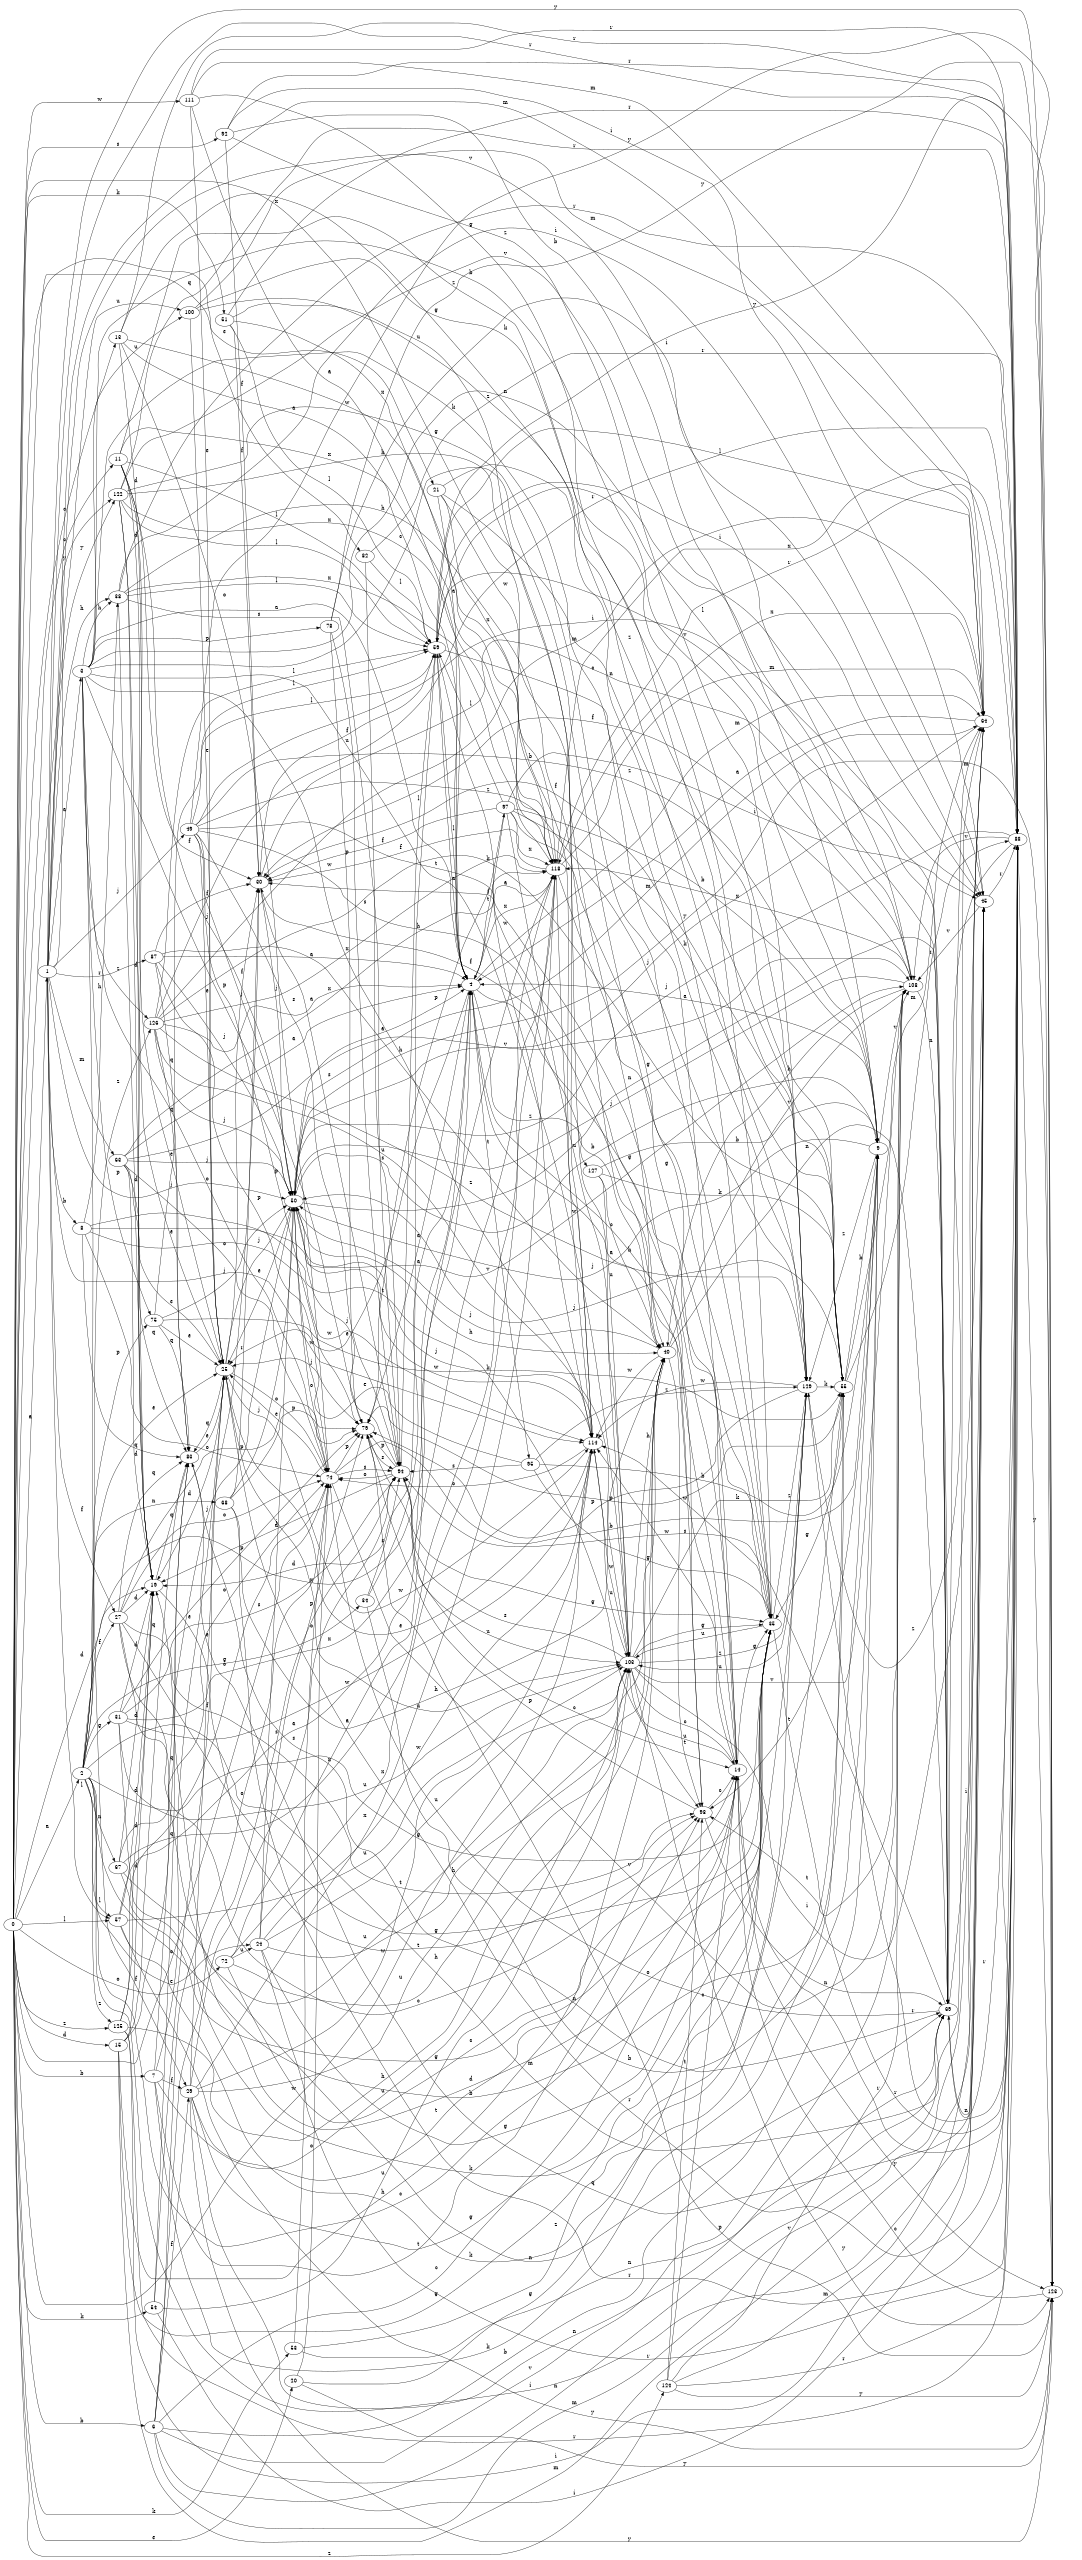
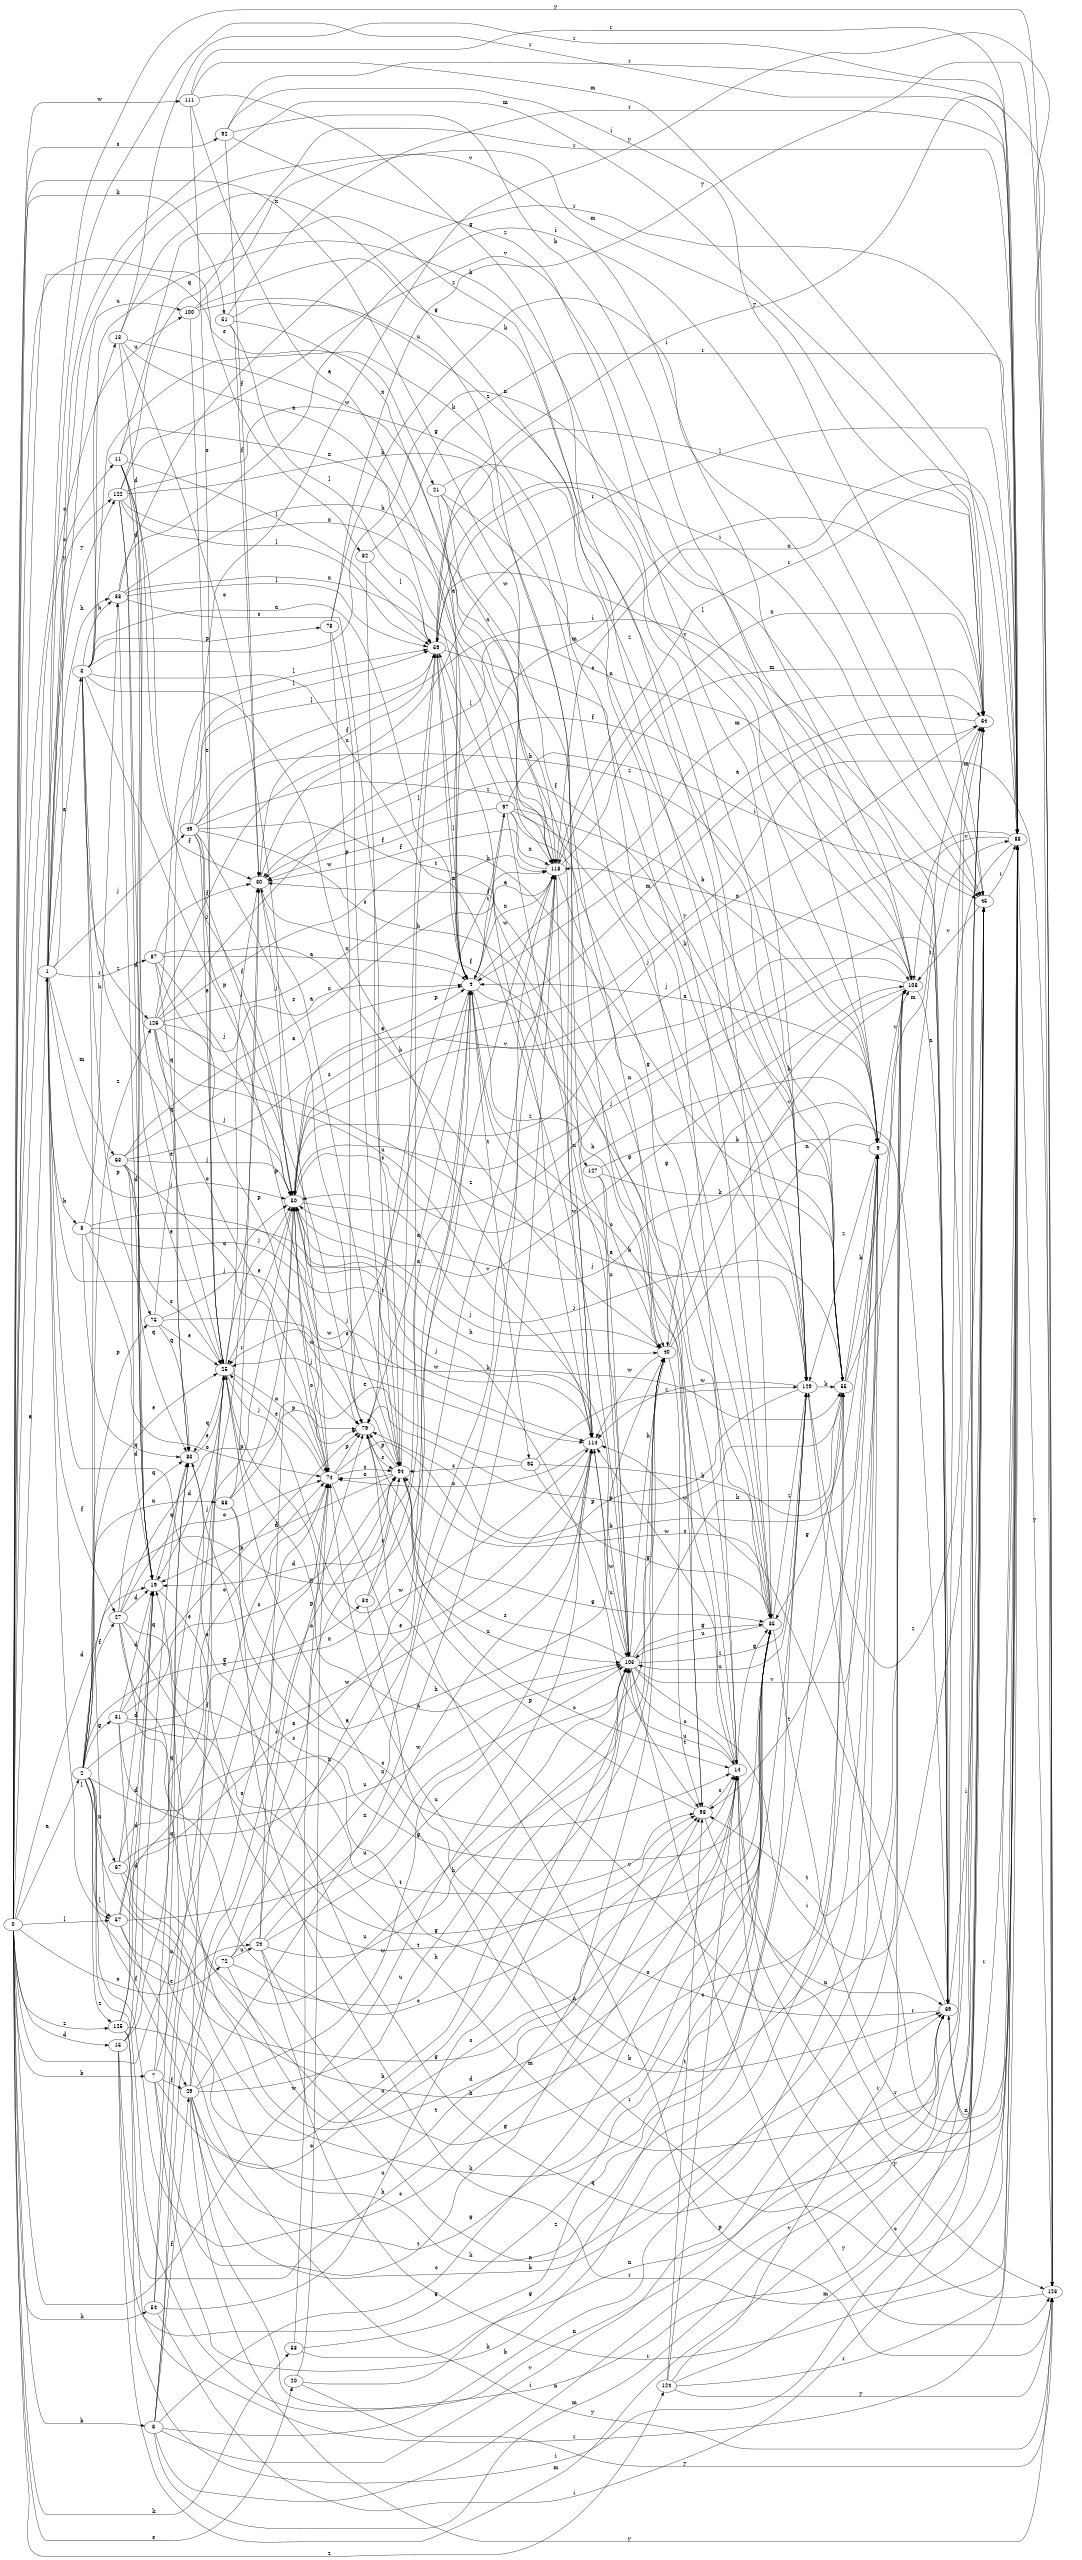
  strict digraph {
    rankdir=LR
    0
    1
    2
    6
    7
    11
    13
    15
    19
    20
    21
    51
    53
    54
    57
    72
    74
    82
    92
    111
    114
    118
    122
    124
    125
    3
    8
    27
    38
    49
    50
    63
    64
    87
    88
    100
    108
    123
    9
    14
    24
    25
    31
    34
    35
    45
    67
    68
    75
    126
    29
    69
    94
    55
    103
    83
    98
    59
    129
    30
    4
    40
    79
    78
    95
    97
    127
    0 -> 1 [label=a]
    0 -> 2 [label=a]
    0 -> 6 [label=b]
    0 -> 7 [label=b]
    0 -> 11 [label=c]
    0 -> 13 [label=c]
    0 -> 15 [label=d]
    0 -> 19 [label=d]
    0 -> 20 [label=e]
    0 -> 21 [label=e]
    0 -> 51 [label=k]
    0 -> 53 [label=k]
    0 -> 54 [label=k]
    0 -> 57 [label=l]
    0 -> 72 [label=o]
    0 -> 74 [label=o]
    0 -> 82 [label=q]
    0 -> 92 [label=s]
    0 -> 111 [label=w]
    0 -> 114 [label=w]
    0 -> 118 [label=x]
    0 -> 122 [label=y]
    0 -> 124 [label=z]
    0 -> 125 [label=z]
    1 -> 57 [label=l]
    1 -> 114 [label=w]
    1 -> 122 [label=y]
    1 -> 3 [label=a]
    1 -> 8 [label=b]
    1 -> 27 [label=f]
    1 -> 38 [label=h]
    1 -> 49 [label=j]
    1 -> 50 [label=j]
    1 -> 63 [label=m]
    1 -> 64 [label=m]
    1 -> 87 [label=r]
    1 -> 88 [label=r]
    1 -> 100 [label=u]
    1 -> 108 [label=v]
    1 -> 123 [label=y]
    2 -> 57 [label=l]
    2 -> 118 [label=x]
    2 -> 125 [label=z]
    2 -> 27 [label=f]
    2 -> 64 [label=m]
    2 -> 9 [label=b]
    2 -> 14 [label=c]
    2 -> 24 [label=e]
    2 -> 25 [label=e]
    2 -> 31 [label=g]
    2 -> 34 [label=g]
    2 -> 35 [label=g]
    2 -> 45 [label=i]
    2 -> 67 [label=n]
    2 -> 68 [label=n]
    2 -> 75 [label=p]
    2 -> 126 [label=z]
    6 -> 74 [label=o]
    6 -> 64 [label=m]
    6 -> 108 [label=v]
    6 -> 9 [label=b]
    6 -> 14 [label=c]
    6 -> 29 [label=f]
    6 -> 69 [label=n]
    6 -> 94 [label=s]
    7 -> 25 [label=e]
    7 -> 29 [label=f]
    7 -> 55 [label=k]
    7 -> 103 [label=u]
    7 -> 83 [label=q]
    7 -> 98 [label=t]
    11 -> 19 [label=d]
    11 -> 118 [label=x]
    11 -> 50 [label=j]
    11 -> 25 [label=e]
    11 -> 59 [label=l]
    11 -> 129 [label=z]
    11 -> 30 [label=f]
    13 -> 19 [label=d]
    13 -> 74 [label=o]
    13 -> 114 [label=w]
    13 -> 88 [label=r]
    13 -> 35 [label=g]
    13 -> 4 [label=a]
    15 -> 19 [label=d]
    15 -> 50 [label=j]
    15 -> 64 [label=m]
    15 -> 35 [label=g]
    15 -> 83 [label=q]
    15 -> 40 [label=h]
    19 -> 83 [label=q]
    19 -> 98 [label=t]
    20 -> 74 [label=o]
    20 -> 123 [label=y]
    20 -> 35 [label=g]
    21 -> 114 [label=w]
    21 -> 118 [label=x]
    21 -> 14 [label=c]
    21 -> 129 [label=z]
    21 -> 4 [label=a]
    51 -> 118 [label=x]
    51 -> 88 [label=r]
    51 -> 103 [label=u]
    51 -> 59 [label=l]
    51 -> 30 [label=f]
    53 -> 74 [label=o]
    53 -> 69 [label=n]
    53 -> 129 [label=z]
    54 -> 45 [label=i]
    54 -> 103 [label=u]
    54 -> 83 [label=q]
    54 -> 30 [label=f]
    57 -> 19 [label=d]
    57 -> 123 [label=y]
    57 -> 55 [label=k]
    57 -> 103 [label=u]
    57 -> 4 [label=a]
    72 -> 118 [label=x]
    72 -> 14 [label=c]
    72 -> 24 [label=u]
    72 -> 4 [label=a]
    72 -> 40 [label=h]
    74 -> 50 [label=j]
    74 -> 108 [label=v]
    74 -> 9 [label=b]
    74 -> 25 [label=e]
    74 -> 94 [label=s]
    74 -> 79 [label=p]
    82 -> 88 [label=r]
    82 -> 94 [label=s]
    82 -> 59 [label=l]
    92 -> 88 [label=r]
    92 -> 9 [label=b]
    92 -> 45 [label=i]
    92 -> 129 [label=z]
    92 -> 30 [label=f]
    111 -> 64 [label=m]
    111 -> 88 [label=r]
    111 -> 25 [label=e]
    111 -> 35 [label=g]
    111 -> 4 [label=a]
    114 -> 74 [label=o]
    114 -> 50 [label=j]
    114 -> 25 [label=e]
    114 -> 103 [label=u]
    118 -> 114 [label=w]
    118 -> 64 [label=m]
    118 -> 88 [label=r]
    118 -> 35 [label=g]
    118 -> 30 [label=f]
    118 -> 4 [label=a]
    122 -> 19 [label=d]
    122 -> 118 [label=x]
    122 -> 88 [label=r]
    122 -> 108 [label=v]
    122 -> 25 [label=e]
    122 -> 35 [label=g]
    122 -> 59 [label=l]
    122 -> 40 [label=h]
    124 -> 64 [label=m]
    124 -> 88 [label=r]
    124 -> 108 [label=v]
    124 -> 123 [label=y]
    124 -> 14 [label=c]
    124 -> 98 [label=t]
    125 -> 19 [label=d]
    125 -> 74 [label=o]
    125 -> 88 [label=r]
    125 -> 45 [label=i]
    125 -> 40 [label=h]
    3 -> 74 [label=o]
    3 -> 114 [label=w]
    3 -> 38 [label=h]
    3 -> 100 [label=u]
    3 -> 9 [label=b]
-   3 -> 14 [label=c]
+   1 -> 14 [label=c]
    3 -> 75 [label=p]
    3 -> 126 [label=z]
    3 -> 29 [label=f]
    3 -> 69 [label=n]
    3 -> 55 [label=k]
    3 -> 103 [label=u]
    3 -> 4 [label=a]
    3 -> 79 [label=p]
    3 -> 78 [label=p]
    8 -> 74 [label=o]
    8 -> 114 [label=w]
    8 -> 38 [label=h]
    8 -> 108 [label=v]
    8 -> 83 [label=q]
    8 -> 98 [label=t]
    27 -> 19 [label=d]
    27 -> 74 [label=o]
    27 -> 14 [label=c]
    27 -> 35 [label=g]
    27 -> 69 [label=n]
    27 -> 83 [label=q]
    27 -> 98 [label=t]
    27 -> 79 [label=p]
    38 -> 19 [label=d]
    38 -> 118 [label=x]
    38 -> 88 [label=r]
    38 -> 45 [label=i]
    38 -> 94 [label=s]
    38 -> 59 [label=l]
    38 -> 40 [label=h]
    49 -> 50 [label=j]
    49 -> 123 [label=y]
    49 -> 9 [label=b]
    49 -> 25 [label=e]
    49 -> 45 [label=i]
    49 -> 94 [label=s]
    49 -> 98 [label=t]
    49 -> 59 [label=l]
    49 -> 129 [label=z]
    49 -> 40 [label=h]
    49 -> 79 [label=p]
    50 -> 74 [label=o]
    50 -> 114 [label=w]
    50 -> 64 [label=m]
    50 -> 123 [label=y]
    50 -> 9 [label=b]
    50 -> 25 [label=e]
    50 -> 69 [label=n]
    50 -> 4 [label=a]
    50 -> 40 [label=h]
    63 -> 19 [label=d]
    63 -> 74 [label=o]
    63 -> 118 [label=x]
    63 -> 50 [label=j]
    63 -> 108 [label=v]
    63 -> 25 [label=e]
    63 -> 83 [label=q]
    63 -> 4 [label=a]
    64 -> 118 [label=x]
    64 -> 50 [label=j]
    64 -> 59 [label=l]
    64 -> 4 [label=a]
    87 -> 50 [label=j]
    87 -> 83 [label=q]
    87 -> 30 [label=f]
    87 -> 4 [label=a]
    87 -> 40 [label=h]
    87 -> 79 [label=p]
    88 -> 118 [label=x]
    88 -> 50 [label=j]
    88 -> 108 [label=v]
    88 -> 123 [label=y]
    88 -> 129 [label=z]
    100 -> 64 [label=m]
    100 -> 25 [label=e]
    100 -> 55 [label=k]
    100 -> 129 [label=z]
    108 -> 118 [label=x]
    108 -> 50 [label=j]
    108 -> 69 [label=n]
    108 -> 98 [label=t]
    108 -> 30 [label=f]
    108 -> 40 [label=h]
    123 -> 14 [label=c]
    123 -> 79 [label=p]
    9 -> 50 [label=j]
    9 -> 108 [label=v]
    9 -> 98 [label=t]
    9 -> 129 [label=z]
    9 -> 4 [label=a]
    14 -> 114 [label=w]
    14 -> 88 [label=r]
    14 -> 123 [label=y]
    14 -> 35 [label=g]
    14 -> 103 [label=u]
    14 -> 30 [label=f]
    14 -> 4 [label=a]
    24 -> 114 [label=w]
    24 -> 50 [label=j]
    24 -> 88 [label=r]
    24 -> 35 [label=g]
    24 -> 103 [label=u]
    24 -> 40 [label=h]
    24 -> 79 [label=p]
    25 -> 19 [label=d]
    25 -> 74 [label=o]
    25 -> 114 [label=w]
    25 -> 50 [label=j]
    25 -> 88 [label=r]
    25 -> 103 [label=u]
    25 -> 83 [label=q]
    25 -> 30 [label=f]
    31 -> 19 [label=d]
    31 -> 114 [label=w]
    31 -> 118 [label=x]
    31 -> 94 [label=s]
    31 -> 55 [label=k]
    31 -> 103 [label=u]
    31 -> 79 [label=p]
    34 -> 9 [label=b]
    34 -> 94 [label=s]
    34 -> 4 [label=a]
    35 -> 114 [label=w]
    35 -> 88 [label=r]
    35 -> 103 [label=u]
    35 -> 129 [label=z]
    45 -> 88 [label=r]
    45 -> 108 [label=v]
    45 -> 69 [label=n]
    45 -> 83 [label=q]
    67 -> 19 [label=d]
    67 -> 74 [label=o]
    67 -> 118 [label=x]
    67 -> 35 [label=g]
    67 -> 103 [label=u]
    68 -> 50 [label=j]
    68 -> 88 [label=r]
    68 -> 30 [label=r]
    68 -> 40 [label=h]
    68 -> 79 [label=p]
    75 -> 50 [label=j]
    75 -> 25 [label=e]
    75 -> 55 [label=k]
    75 -> 83 [label=q]
    75 -> 59 [label=l]
    126 -> 118 [label=x]
    126 -> 50 [label=j]
    126 -> 64 [label=m]
    126 -> 88 [label=r]
    126 -> 55 [label=k]
    126 -> 103 [label=u]
    126 -> 83 [label=q]
    126 -> 59 [label=l]
    126 -> 129 [label=z]
    126 -> 4 [label=a]
    29 -> 114 [label=w]
    29 -> 118 [label=x]
    29 -> 123 [label=y]
+   29 -> 9 [label=b]
    29 -> 25 [label=e]
    29 -> 35 [label=g]
    29 -> 69 [label=n]
    29 -> 94 [label=s]
    29 -> 103 [label=u]
    29 -> 98 [label=t]
    69 -> 74 [label=o]
    69 -> 64 [label=m]
    69 -> 88 [label=r]
    69 -> 45 [label=i]
    69 -> 94 [label=s]
    69 -> 59 [label=l]
    94 -> 19 [label=d]
    94 -> 74 [label=o]
    94 -> 50 [label=j]
    94 -> 14 [label=c]
    94 -> 35 [label=g]
    94 -> 59 [label=l]
    94 -> 79 [label=p]
    55 -> 50 [label=j]
    55 -> 64 [label=m]
    55 -> 88 [label=r]
    55 -> 9 [label=b]
    55 -> 35 [label=g]
    55 -> 30 [label=f]
    55 -> 79 [label=p]
    103 -> 114 [label=w]
    103 -> 108 [label=v]
    103 -> 123 [label=y]
    103 -> 14 [label=c]
    103 -> 35 [label=g]
    103 -> 45 [label=i]
    103 -> 94 [label=s]
    103 -> 55 [label=k]
    103 -> 129 [label=z]
    103 -> 40 [label=h]
    83 -> 25 [label=e]
    83 -> 69 [label=n]
    98 -> 14 [label=c]
    98 -> 69 [label=n]
    98 -> 30 [label=f]
    98 -> 79 [label=p]
    59 -> 19 [label=d]
    59 -> 114 [label=w]
    59 -> 108 [label=v]
    59 -> 123 [label=y]
    59 -> 45 [label=i]
    59 -> 129 [label=z]
    59 -> 30 [label=f]
    59 -> 4 [label=a]
    129 -> 19 [label=d]
    129 -> 114 [label=w]
    129 -> 88 [label=r]
    129 -> 55 [label=k]
    129 -> 103 [label=u]
    129 -> 79 [label=p]
    30 -> 50 [label=j]
    30 -> 69 [label=n]
    30 -> 94 [label=s]
    4 -> 118 [label=x]
    4 -> 64 [label=m]
    4 -> 14 [label=c]
    4 -> 25 [label=e]
    4 -> 35 [label=g]
    4 -> 59 [label=l]
    4 -> 95 [label=t]
    4 -> 97 [label=t]
    4 -> 127 [label=z]
    40 -> 114 [label=w]
    40 -> 50 [label=j]
    40 -> 108 [label=v]
    40 -> 69 [label=n]
    40 -> 98 [label=t]
    79 -> 94 [label=s]
    79 -> 103 [label=u]
    79 -> 4 [label=a]
    78 -> 123 [label=y]
    78 -> 45 [label=i]
    78 -> 94 [label=s]
    78 -> 79 [label=p]
    95 -> 9 [label=b]
    95 -> 25 [label=e]
    95 -> 35 [label=g]
    95 -> 94 [label=s]
    95 -> 129 [label=z]
    97 -> 118 [label=x]
    97 -> 9 [label=b]
    97 -> 35 [label=g]
    97 -> 45 [label=i]
    97 -> 55 [label=k]
    97 -> 103 [label=u]
    97 -> 59 [label=l]
    97 -> 30 [label=f]
    97 -> 79 [label=p]
    127 -> 9 [label=b]
    127 -> 55 [label=k]
    127 -> 103 [label=u]
    127 -> 40 [label=h]
  }
